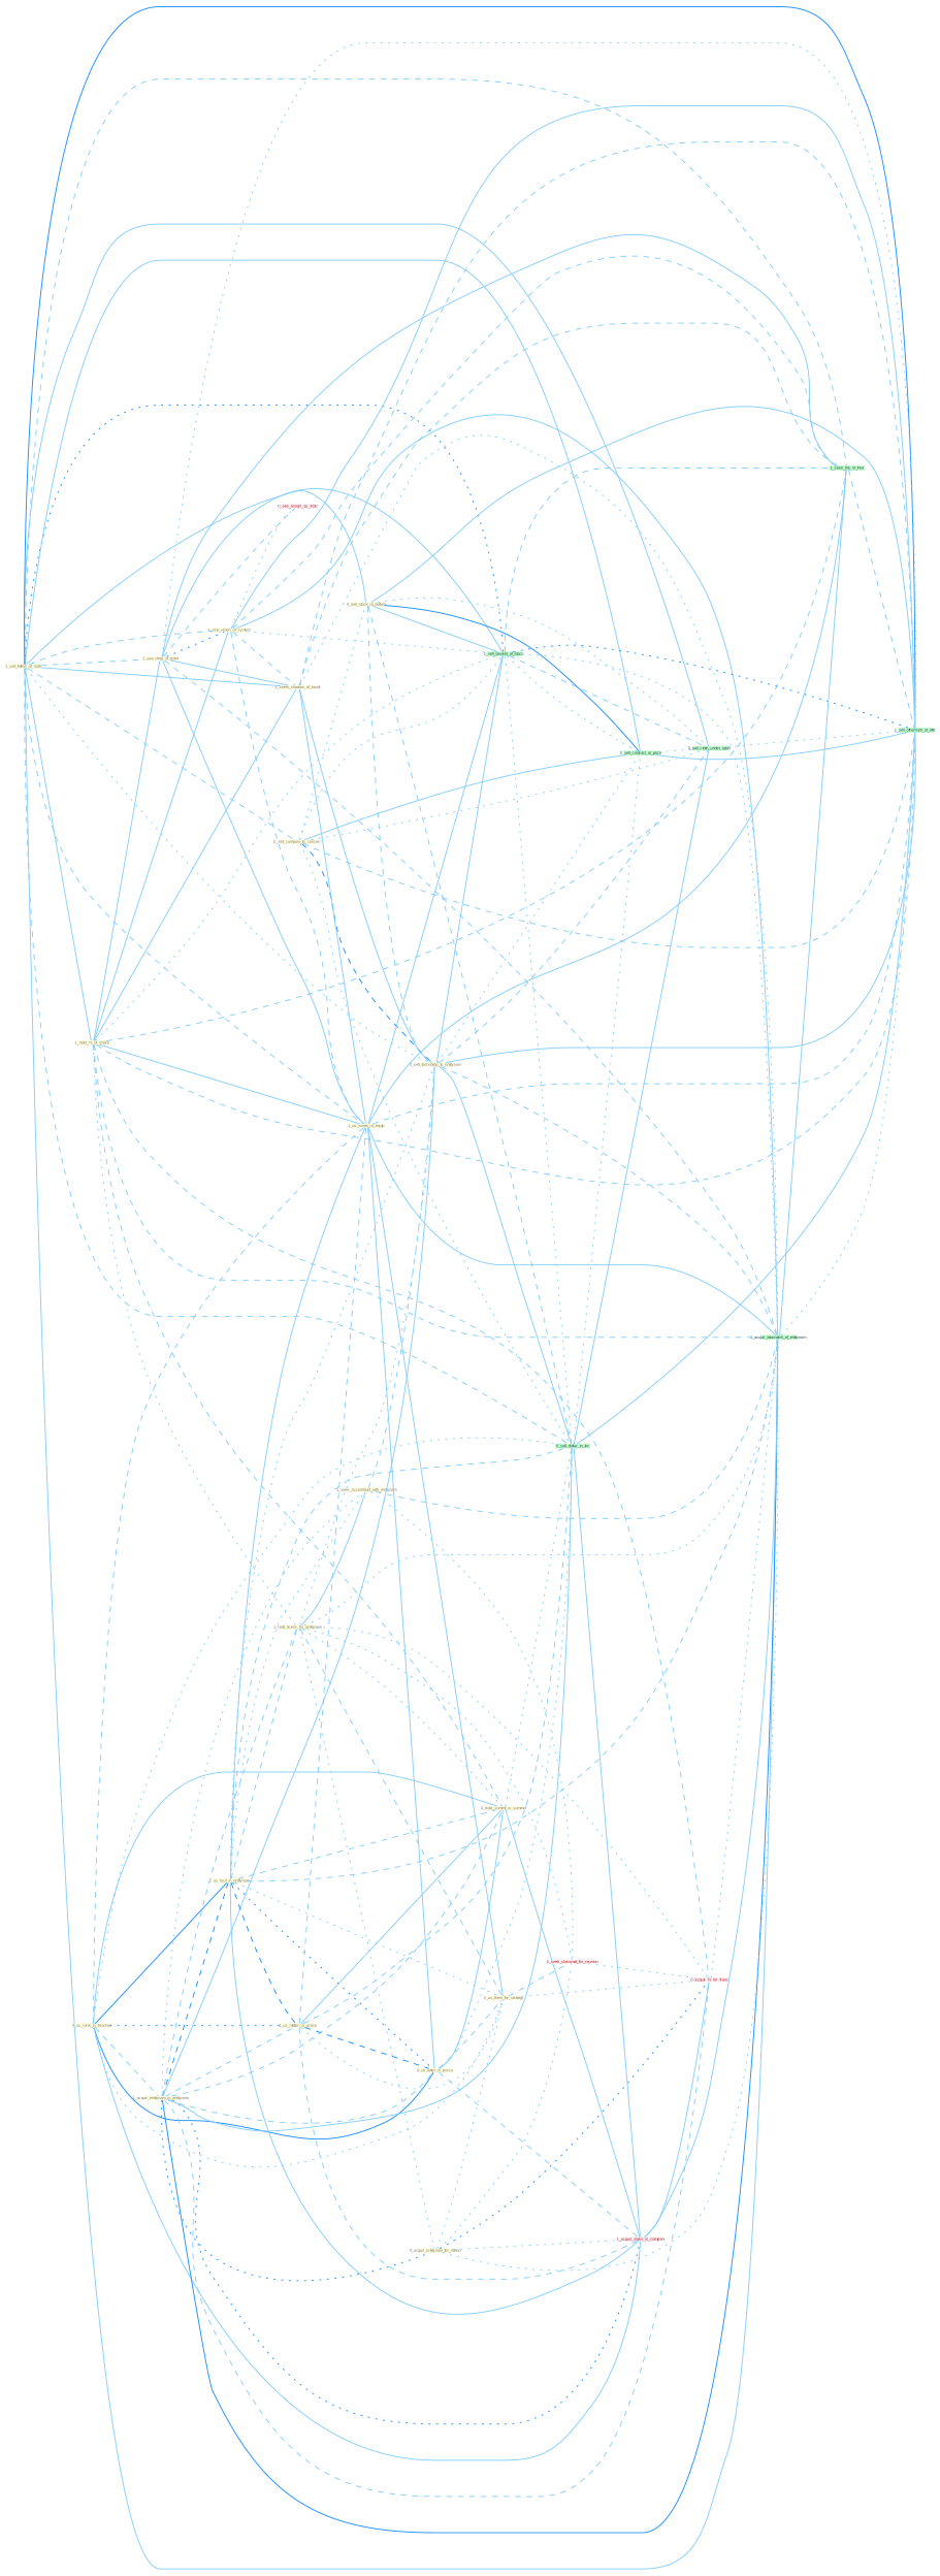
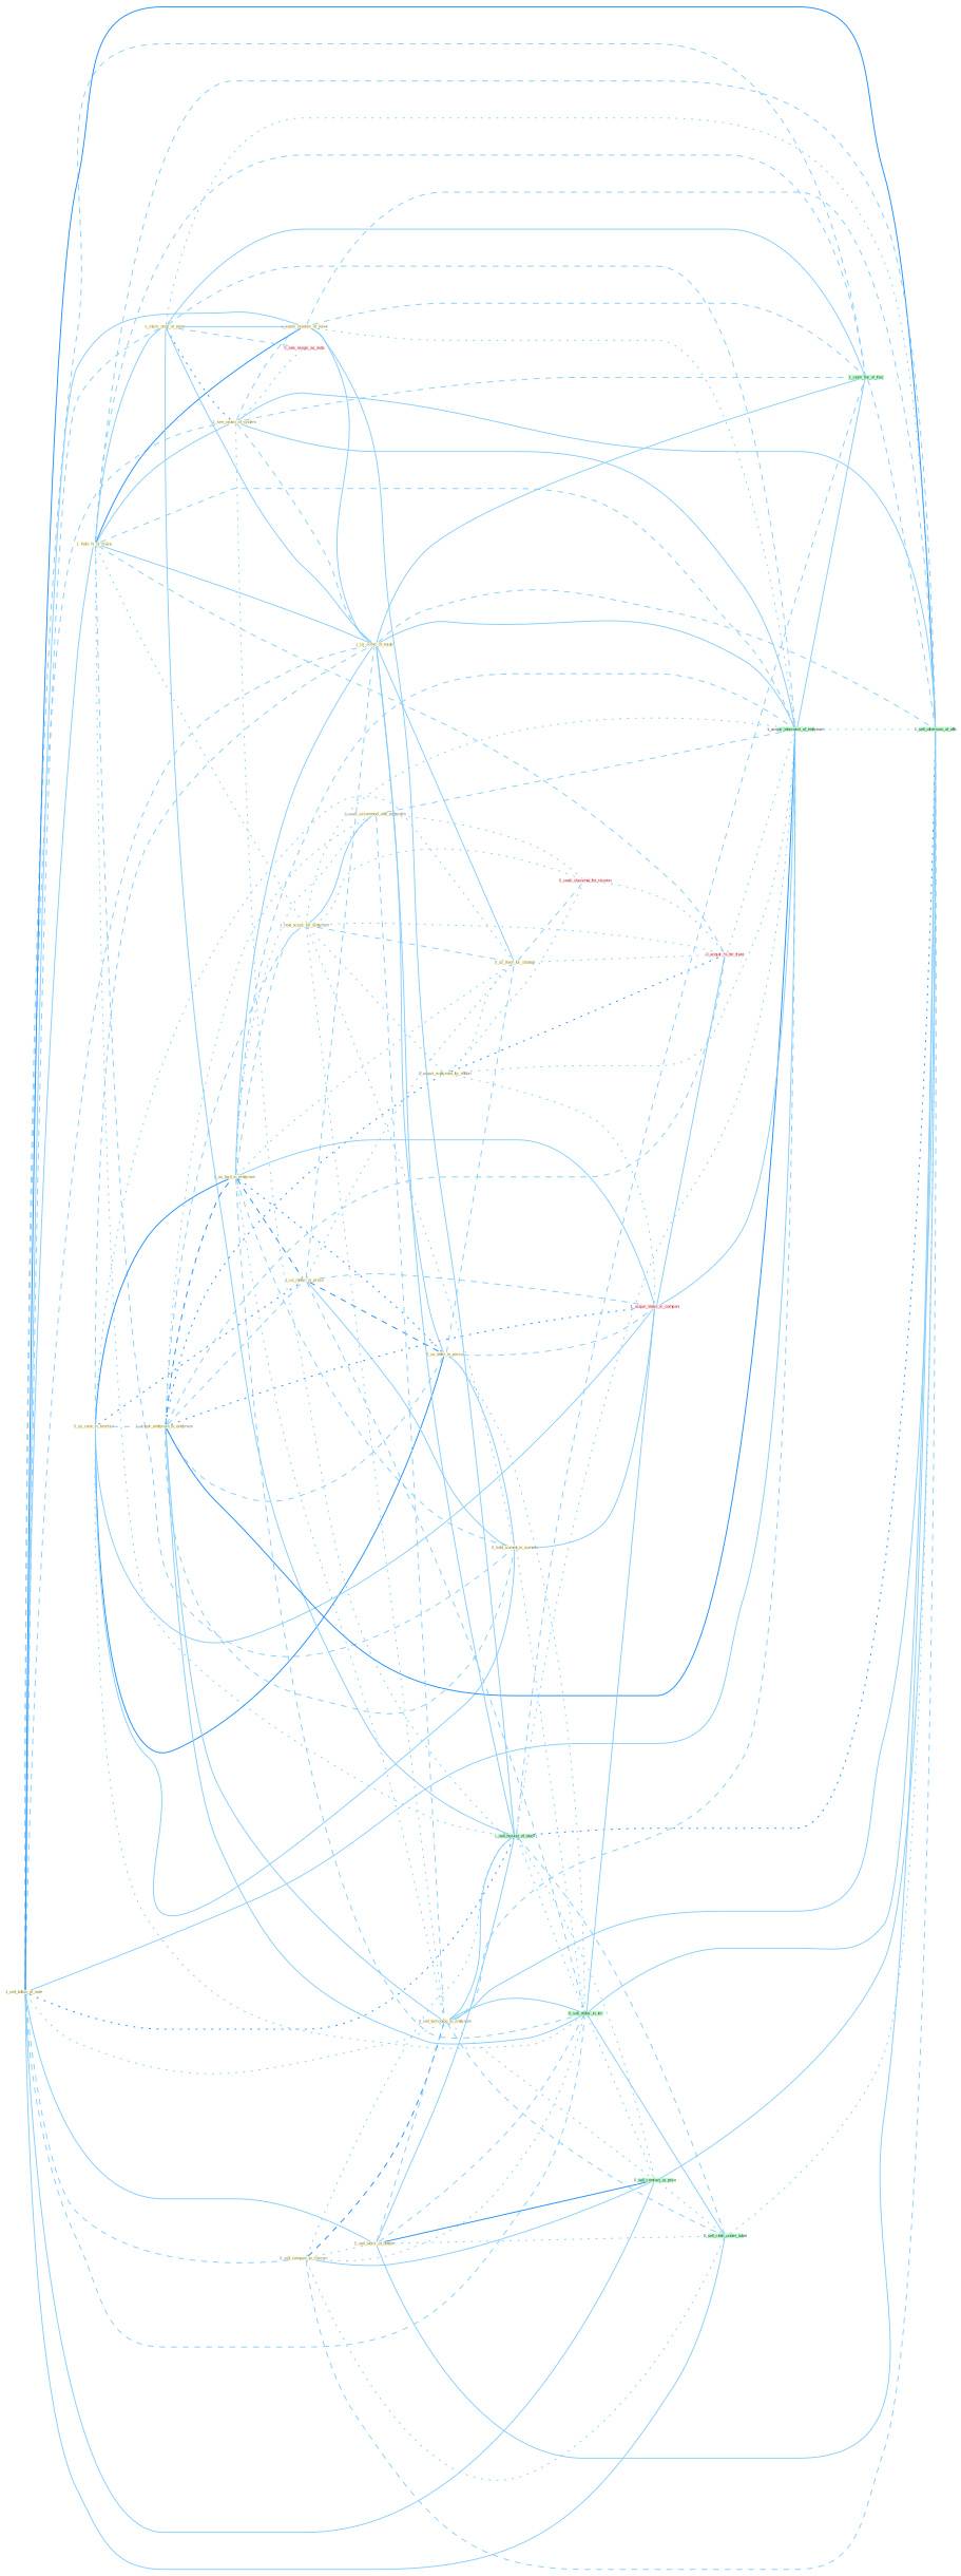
  graph {
    fontname="Liberation Sans"
    rankdir=LR
    node [color="#ffffe0" fixedsize=true fontcolor="#8b7d6b" fontname="Liberation Sans" fontsize=4 shape=polygon style=filled]
    edge [color="#87cefa" fontname="Liberation Sans" style=solid w=1]
    "1_sell_billion_of_note " [height=.06 width=.5]
    "1_hold_%_of_share " [height=.06 width=.5]
    "0_us_rank_in_brochur " [height=.06 width=.5]
-   "1_see_drop_of_point " [height=.06 width=.5]
+   "1_see_drop_of_point " [height=.06 width=.5 label="1_stock_drop_of_point"]
    "1_acquir_entitynam_in_entitynam " [height=.06 width=.5]
    "0_sell_compani_to_concern " [height=.06 width=.5]
    "1_us_facil_in_entitynam " [height=.06 width=.5]
    "1_see_vision_of_system " [height=.06 width=.5]
    "0_sell_stock_at_bottom " [height=.06 width=.5]
    "1_us_million_in_proce " [height=.06 width=.5]
    "1_hold_licens_for_entitynam " [height=.06 width=.5]
    "1_seem_shadow_of_hawk " [height=.06 width=.5]
    "0_acquir_entitynam_for_million " [height=.06 width=.5]
    "1_seek_accommod_with_entitynam " [height=.06 width=.5]
    "1_us_some_of_equip " [height=.06 width=.5]
    "0_us_letter_in_pursu " [height=.06 width=.5]
    "0_sell_technolog_to_entitynam " [height=.06 width=.5]
    "0_us_them_for_strategi " [height=.06 width=.5]
    "0_hold_summit_in_summer " [height=.06 width=.5]
    "0_seek_classmat_for_reunion " [color="#fff0f5" fontcolor="#b22222" height=.06 width=.5]
    "0_see_resign_as_indic " [color="#fff0f5" fontcolor="#b22222" height=.06 width=.5]
    "1_acquir_stake_in_compani " [color="#fff0f5" fontcolor="#b22222" height=.06 width=.5]
    "0_acquir_%_for_franc " [color="#fff0f5" fontcolor="#b22222" height=.06 width=.5]
    "1_sell_basket_of_stock " [color="#BDFCC9" fontcolor="#2f4f4f" height=.06 width=.5]
    "0_sell_dollar_in_lot " [color="#BDFCC9" fontcolor="#2f4f4f" height=.06 width=.5]
    "0_sell_contract_at_price " [color="#BDFCC9" fontcolor="#2f4f4f" height=.06 width=.5]
    "1_acquir_laboratori_of_entitynam " [color="#BDFCC9" fontcolor="#2f4f4f" height=.06 width=.5]
    "0_sell_cloth_under_label " [color="#BDFCC9" fontcolor="#2f4f4f" height=.06 width=.5]
    "1_seen_the_of_that " [color="#BDFCC9" fontcolor="#2f4f4f" height=.06 width=.5]
    "1_sell_othernum_of_offic " [color="#BDFCC9" fontcolor="#2f4f4f" height=.06 width=.5]
    subgraph sub_1 {
      "1_sell_billion_of_note "
      "1_hold_%_of_share "
      "0_us_rank_in_brochur "
      "1_see_drop_of_point "
      "1_acquir_entitynam_in_entitynam "
      "0_sell_compani_to_concern "
      "1_us_facil_in_entitynam "
      "1_see_vision_of_system "
      "0_sell_stock_at_bottom "
      "1_us_million_in_proce "
      "1_hold_licens_for_entitynam "
      "1_seem_shadow_of_hawk "
      "0_acquir_entitynam_for_million "
      "1_seek_accommod_with_entitynam "
      "1_us_some_of_equip "
      "0_us_letter_in_pursu "
      "0_sell_technolog_to_entitynam "
      "0_us_them_for_strategi "
      "0_hold_summit_in_summer "
    }
    subgraph sub_2 {
      "0_seek_classmat_for_reunion "
      "0_see_resign_as_indic "
      "1_acquir_stake_in_compani "
      "0_acquir_%_for_franc "
    }
    "1_sell_billion_of_note " -- "1_hold_%_of_share "
    "1_sell_billion_of_note " -- "1_see_drop_of_point " [style=dashed]
    "1_sell_billion_of_note " -- "0_sell_compani_to_concern " [style=dashed]
    "1_sell_billion_of_note " -- "1_see_vision_of_system " [style=dashed]
    "1_sell_billion_of_note " -- "0_sell_stock_at_bottom "
    "1_sell_billion_of_note " -- "1_seem_shadow_of_hawk "
    "1_sell_billion_of_note " -- "1_us_some_of_equip " [style=dashed]
    "1_sell_billion_of_note " -- "0_sell_technolog_to_entitynam " [style=dotted]
    "1_sell_billion_of_note " -- "1_sell_basket_of_stock " [color="#1e90ff" style=dotted w=2]
    "1_sell_billion_of_note " -- "0_sell_dollar_in_lot " [style=dashed]
    "1_sell_billion_of_note " -- "0_sell_contract_at_price "
    "1_sell_billion_of_note " -- "1_acquir_laboratori_of_entitynam "
    "1_sell_billion_of_note " -- "0_sell_cloth_under_label "
    "1_sell_billion_of_note " -- "1_seen_the_of_that " [style=dashed]
    "1_sell_billion_of_note " -- "1_sell_othernum_of_offic " [color="#1e90ff" w=2]
    "1_hold_%_of_share " -- "1_see_drop_of_point "
    "1_hold_%_of_share " -- "1_see_vision_of_system "
    "1_hold_%_of_share " -- "1_hold_licens_for_entitynam " [style=dotted]
-   "1_hold_%_of_share " -- "1_seem_shadow_of_hawk "
+   "1_hold_%_of_share " -- "1_seem_shadow_of_hawk " [color="#1e90ff"]
    "1_hold_%_of_share " -- "1_us_some_of_equip "
    "1_hold_%_of_share " -- "0_hold_summit_in_summer " [style=dashed]
    "1_hold_%_of_share " -- "0_acquir_%_for_franc " [style=dashed]
    "1_hold_%_of_share " -- "1_sell_basket_of_stock " [style=dotted]
    "1_hold_%_of_share " -- "1_acquir_laboratori_of_entitynam " [style=dashed]
    "1_hold_%_of_share " -- "1_seen_the_of_that " [style=dashed]
    "1_hold_%_of_share " -- "1_sell_othernum_of_offic " [style=dashed]
    "0_us_rank_in_brochur " -- "1_acquir_entitynam_in_entitynam " [style=dashed]
    "0_us_rank_in_brochur " -- "1_us_facil_in_entitynam " [color="#1e90ff" w=2]
    "0_us_rank_in_brochur " -- "1_us_million_in_proce " [color="#1e90ff" style=dotted w=2]
    "0_us_rank_in_brochur " -- "1_us_some_of_equip " [style=dashed]
    "0_us_rank_in_brochur " -- "0_us_letter_in_pursu " [color="#1e90ff" w=2]
    "0_us_rank_in_brochur " -- "0_us_them_for_strategi " [style=dotted]
    "0_us_rank_in_brochur " -- "0_hold_summit_in_summer "
    "0_us_rank_in_brochur " -- "1_acquir_stake_in_compani "
    "0_us_rank_in_brochur " -- "0_sell_dollar_in_lot " [style=dotted]
    "1_see_drop_of_point " -- "1_see_vision_of_system " [color="#1e90ff" style=dotted w=2]
    "1_see_drop_of_point " -- "1_seem_shadow_of_hawk "
    "1_see_drop_of_point " -- "1_us_some_of_equip "
    "1_see_drop_of_point " -- "0_see_resign_as_indic " [style=dashed]
    "1_see_drop_of_point " -- "1_sell_basket_of_stock "
    "1_see_drop_of_point " -- "1_acquir_laboratori_of_entitynam " [style=dashed]
    "1_see_drop_of_point " -- "1_seen_the_of_that "
    "1_see_drop_of_point " -- "1_sell_othernum_of_offic " [style=dotted]
    "1_acquir_entitynam_in_entitynam " -- "1_us_facil_in_entitynam " [color="#1e90ff" style=dashed w=2]
    "1_acquir_entitynam_in_entitynam " -- "1_us_million_in_proce " [style=dashed]
    "1_acquir_entitynam_in_entitynam " -- "1_hold_licens_for_entitynam " [style=dashed]
    "1_acquir_entitynam_in_entitynam " -- "0_acquir_entitynam_for_million " [color="#1e90ff" style=dotted w=2]
    "1_acquir_entitynam_in_entitynam " -- "1_seek_accommod_with_entitynam " [style=dotted]
    "1_acquir_entitynam_in_entitynam " -- "0_us_letter_in_pursu " [style=dashed]
    "1_acquir_entitynam_in_entitynam " -- "0_sell_technolog_to_entitynam "
    "1_acquir_entitynam_in_entitynam " -- "0_hold_summit_in_summer " [style=dashed]
    "1_acquir_entitynam_in_entitynam " -- "1_acquir_stake_in_compani " [color="#1e90ff" style=dotted w=2]
    "1_acquir_entitynam_in_entitynam " -- "0_acquir_%_for_franc " [style=dashed]
    "1_acquir_entitynam_in_entitynam " -- "0_sell_dollar_in_lot "
    "1_acquir_entitynam_in_entitynam " -- "1_acquir_laboratori_of_entitynam " [color="#1e90ff" w=2]
    "0_sell_compani_to_concern " -- "0_sell_stock_at_bottom " [style=dotted]
    "0_sell_compani_to_concern " -- "0_sell_technolog_to_entitynam " [color="#1e90ff" style=dashed w=2]
    "0_sell_compani_to_concern " -- "1_sell_basket_of_stock " [style=dotted]
    "0_sell_compani_to_concern " -- "0_sell_dollar_in_lot " [style=dotted]
    "0_sell_compani_to_concern " -- "0_sell_contract_at_price "
    "0_sell_compani_to_concern " -- "0_sell_cloth_under_label " [style=dotted]
    "0_sell_compani_to_concern " -- "1_sell_othernum_of_offic " [style=dashed]
    "1_us_facil_in_entitynam " -- "1_us_million_in_proce " [color="#1e90ff" style=dashed w=2]
    "1_us_facil_in_entitynam " -- "1_hold_licens_for_entitynam " [style=dashed]
    "1_us_facil_in_entitynam " -- "1_seek_accommod_with_entitynam " [style=dotted]
    "1_us_facil_in_entitynam " -- "1_us_some_of_equip "
    "1_us_facil_in_entitynam " -- "0_us_letter_in_pursu " [color="#1e90ff" style=dotted w=2]
    "1_us_facil_in_entitynam " -- "0_sell_technolog_to_entitynam " [style=dotted]
    "1_us_facil_in_entitynam " -- "0_us_them_for_strategi " [style=dotted]
    "1_us_facil_in_entitynam " -- "0_hold_summit_in_summer " [style=dashed]
    "1_us_facil_in_entitynam " -- "1_acquir_stake_in_compani "
    "1_us_facil_in_entitynam " -- "0_sell_dollar_in_lot " [style=dashed]
    "1_us_facil_in_entitynam " -- "1_acquir_laboratori_of_entitynam " [style=dashed]
    "1_see_vision_of_system " -- "1_seem_shadow_of_hawk " [style=dashed]
    "1_see_vision_of_system " -- "1_us_some_of_equip " [style=dashed]
    "1_see_vision_of_system " -- "0_see_resign_as_indic " [style=dotted]
    "1_see_vision_of_system " -- "1_sell_basket_of_stock " [style=dotted]
    "1_see_vision_of_system " -- "1_acquir_laboratori_of_entitynam "
    "1_see_vision_of_system " -- "1_seen_the_of_that " [style=dashed]
    "1_see_vision_of_system " -- "1_sell_othernum_of_offic "
    "0_sell_stock_at_bottom " -- "0_sell_technolog_to_entitynam " [style=dashed]
    "0_sell_stock_at_bottom " -- "1_sell_basket_of_stock "
    "0_sell_stock_at_bottom " -- "0_sell_dollar_in_lot " [style=dashed]
    "0_sell_stock_at_bottom " -- "0_sell_contract_at_price " [color="#1e90ff" w=2]
    "0_sell_stock_at_bottom " -- "0_sell_cloth_under_label " [style=dotted]
    "0_sell_stock_at_bottom " -- "1_sell_othernum_of_offic "
    "1_us_million_in_proce " -- "1_us_some_of_equip " [style=dashed]
    "1_us_million_in_proce " -- "0_us_letter_in_pursu " [color="#1e90ff" style=dashed w=2]
    "1_us_million_in_proce " -- "0_us_them_for_strategi " [style=dotted]
    "1_us_million_in_proce " -- "0_hold_summit_in_summer "
    "1_us_million_in_proce " -- "1_acquir_stake_in_compani " [style=dashed]
    "1_us_million_in_proce " -- "0_sell_dollar_in_lot " [style=dashed]
    "1_hold_licens_for_entitynam " -- "0_acquir_entitynam_for_million " [style=dotted]
    "1_hold_licens_for_entitynam " -- "1_seek_accommod_with_entitynam "
    "1_hold_licens_for_entitynam " -- "0_sell_technolog_to_entitynam " [style=dotted]
    "1_hold_licens_for_entitynam " -- "0_us_them_for_strategi " [style=dashed]
    "1_hold_licens_for_entitynam " -- "0_hold_summit_in_summer " [style=dotted]
    "1_hold_licens_for_entitynam " -- "0_seek_classmat_for_reunion " [style=dotted]
    "1_hold_licens_for_entitynam " -- "0_acquir_%_for_franc " [style=dotted]
    "1_hold_licens_for_entitynam " -- "1_acquir_laboratori_of_entitynam " [style=dotted]
    "1_seem_shadow_of_hawk " -- "1_us_some_of_equip "
-   "1_seem_shadow_of_hawk " -- "0_sell_technolog_to_entitynam "
+   "1_seem_shadow_of_hawk " -- "1_sell_basket_of_stock "
    "1_seem_shadow_of_hawk " -- "1_acquir_laboratori_of_entitynam " [style=dotted]
    "1_seem_shadow_of_hawk " -- "1_seen_the_of_that " [style=dashed]
    "1_seem_shadow_of_hawk " -- "1_sell_othernum_of_offic " [style=dashed]
    "0_acquir_entitynam_for_million " -- "0_us_them_for_strategi " [style=dotted]
    "0_acquir_entitynam_for_million " -- "0_seek_classmat_for_reunion " [style=dotted]
    "0_acquir_entitynam_for_million " -- "1_acquir_stake_in_compani " [style=dotted]
    "0_acquir_entitynam_for_million " -- "0_acquir_%_for_franc " [color="#1e90ff" style=dotted w=2]
    "0_acquir_entitynam_for_million " -- "1_acquir_laboratori_of_entitynam " [style=dotted]
    "1_seek_accommod_with_entitynam " -- "0_sell_technolog_to_entitynam " [style=dashed]
    "1_seek_accommod_with_entitynam " -- "0_seek_classmat_for_reunion " [style=dotted]
    "1_seek_accommod_with_entitynam " -- "1_acquir_laboratori_of_entitynam " [style=dashed]
    "1_us_some_of_equip " -- "0_us_letter_in_pursu "
    "1_us_some_of_equip " -- "0_us_them_for_strategi "
    "1_us_some_of_equip " -- "1_sell_basket_of_stock "
    "1_us_some_of_equip " -- "1_acquir_laboratori_of_entitynam "
    "1_us_some_of_equip " -- "1_seen_the_of_that "
    "1_us_some_of_equip " -- "1_sell_othernum_of_offic " [style=dashed]
    "0_us_letter_in_pursu " -- "0_us_them_for_strategi " [style=dashed]
    "0_us_letter_in_pursu " -- "0_hold_summit_in_summer "
    "0_us_letter_in_pursu " -- "1_acquir_stake_in_compani " [style=dashed]
    "0_us_letter_in_pursu " -- "0_sell_dollar_in_lot " [style=dotted]
    "0_sell_technolog_to_entitynam " -- "1_sell_basket_of_stock "
    "0_sell_technolog_to_entitynam " -- "0_sell_dollar_in_lot "
    "0_sell_technolog_to_entitynam " -- "0_sell_contract_at_price " [style=dotted]
    "0_sell_technolog_to_entitynam " -- "1_acquir_laboratori_of_entitynam " [style=dashed]
    "0_sell_technolog_to_entitynam " -- "0_sell_cloth_under_label " [style=dashed]
    "0_sell_technolog_to_entitynam " -- "1_sell_othernum_of_offic "
    "0_us_them_for_strategi " -- "0_seek_classmat_for_reunion " [style=dashed]
    "0_us_them_for_strategi " -- "0_acquir_%_for_franc " [style=dotted]
    "0_hold_summit_in_summer " -- "1_acquir_stake_in_compani "
    "0_hold_summit_in_summer " -- "0_sell_dollar_in_lot " [style=dotted]
    "0_seek_classmat_for_reunion " -- "0_acquir_%_for_franc " [style=dotted]
    "1_acquir_stake_in_compani " -- "0_acquir_%_for_franc "
    "1_acquir_stake_in_compani " -- "1_acquir_laboratori_of_entitynam "
    "0_acquir_%_for_franc " -- "1_acquir_laboratori_of_entitynam " [style=dotted]
    "1_sell_basket_of_stock " -- "0_sell_dollar_in_lot " [style=dotted]
    "1_sell_basket_of_stock " -- "0_sell_contract_at_price " [style=dotted]
    "1_sell_basket_of_stock " -- "1_acquir_laboratori_of_entitynam " [style=dotted]
    "1_sell_basket_of_stock " -- "0_sell_cloth_under_label " [style=dashed]
    "1_sell_basket_of_stock " -- "1_seen_the_of_that " [style=dashed]
    "1_sell_basket_of_stock " -- "1_sell_othernum_of_offic " [color="#1e90ff" style=dotted w=2]
    "0_sell_dollar_in_lot " -- "1_acquir_stake_in_compani "
    "0_sell_dollar_in_lot " -- "0_sell_contract_at_price " [style=dotted]
    "0_sell_dollar_in_lot " -- "0_sell_cloth_under_label "
    "0_sell_dollar_in_lot " -- "1_sell_othernum_of_offic "
    "0_sell_contract_at_price " -- "0_sell_cloth_under_label " [style=dotted]
    "0_sell_contract_at_price " -- "1_sell_othernum_of_offic "
    "1_acquir_laboratori_of_entitynam " -- "1_seen_the_of_that "
    "1_acquir_laboratori_of_entitynam " -- "1_sell_othernum_of_offic " [style=dotted]
    "0_sell_cloth_under_label " -- "1_sell_othernum_of_offic " [style=dotted]
    "1_seen_the_of_that " -- "1_sell_othernum_of_offic " [style=dashed]
  }
